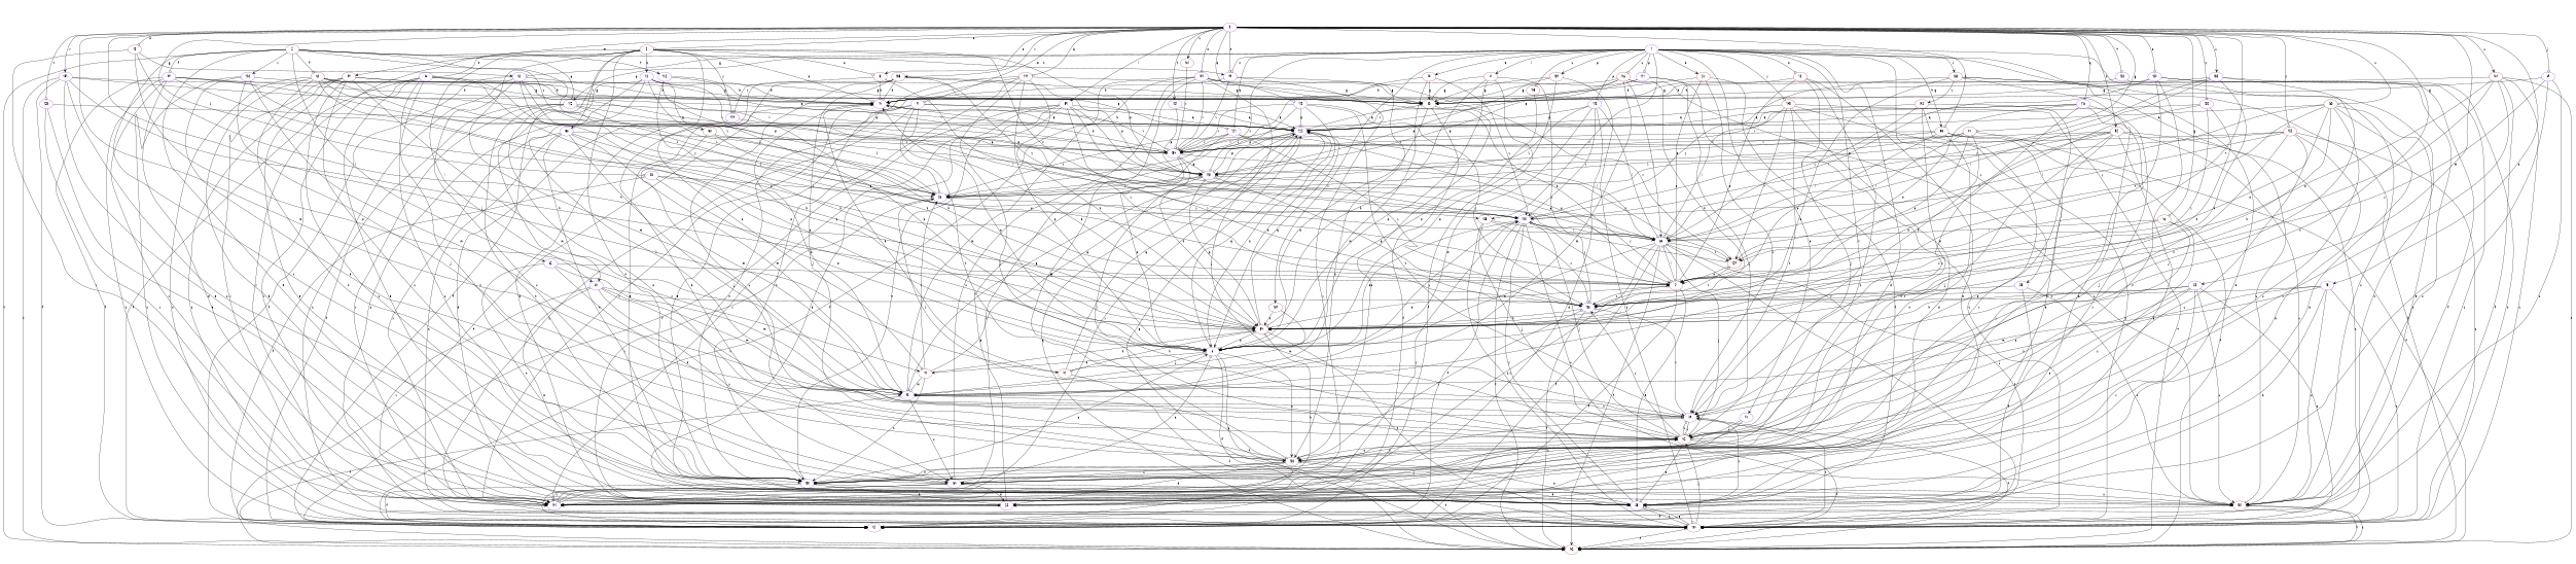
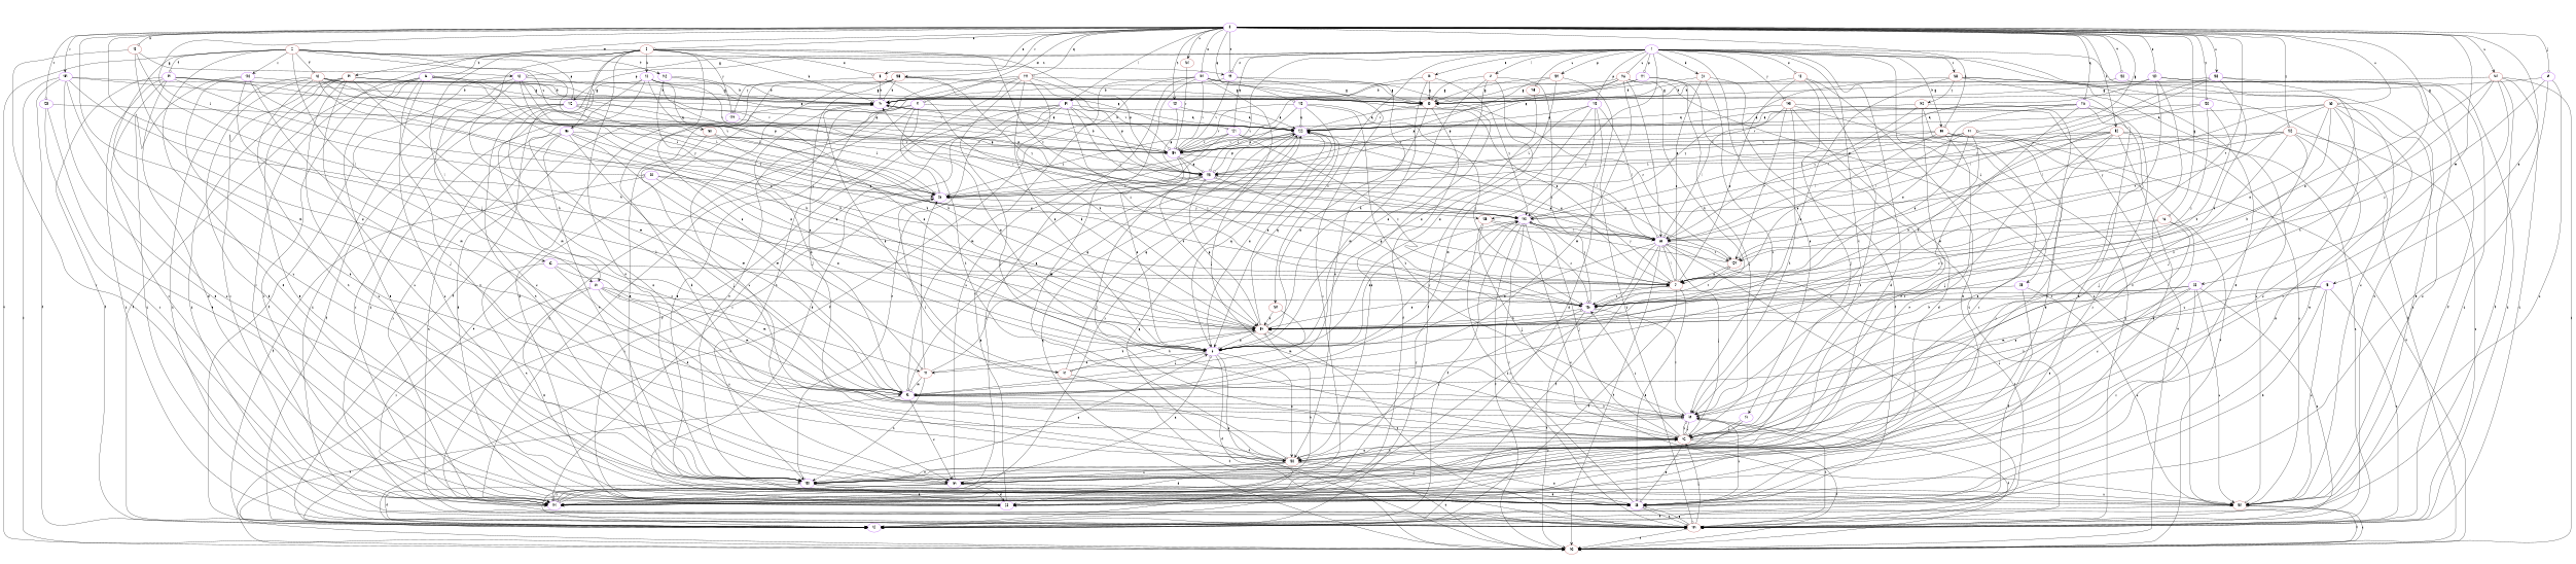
  strict digraph {
    fontname="Patrick Hand"
    node [color=purple fontname="Patrick Hand"]
    edge [arrowhead=odot fontname="Patrick Hand"]
    3 [color=brown]
    0
    5 [color=brown]
    10 [color=brown]
    15
    46 [color=brown]
    47 [color=brown]
    52 [color=brown]
    55 [color=brown]
    59
    69
    71 [color=brown]
    79
    80
    88
    89 [color=brown]
    91
    93
    99
    102
    107
    116
    118
    119 [color=brown]
    125
    129 [color=brown]
    138
    152
    155 [color=brown]
    158
    160 [color=brown]
    161 [color=brown]
    162 [color=brown]
    180
    181
    182 [color=brown]
    135 [color=brown]
    115
    13
    14
    19 [color=brown]
    42
    56
    64
    100
    156
    171
    177
    121
    136
    48
    57 [color=brown]
    35
    151 [color=brown]
    184 [color=brown]
    164
    108 [color=brown]
    65
    143 [color=brown]
    21 [color=brown]
    157
    28
    86
    72 [color=brown]
    122
    178
    50 [color=brown]
    6
    1
    17
    18 [color=brown]
    24 [color=brown]
    30 [color=brown]
    61 [color=brown]
    85
    109 [color=brown]
    110
    111
    112
    145 [color=brown]
    146 [color=brown]
    165 [color=brown]
    169 [color=brown]
    175 [color=brown]
    173 [color=brown]
    2 [color=brown]
    39
    40 [color=brown]
    62
    142
    163 [color=brown]
    170
    3 -> 5 [label=a]
    3 -> 93 [label=m]
    3 -> 135 [arrowhead=vee label=s]
    3 -> 115 [label=p]
    3 -> 13 [arrowhead=vee label=b]
    3 -> 14 [label=b]
    3 -> 19 [label=c]
    3 -> 42 [label=f]
    3 -> 56 [label=h]
    3 -> 64 [arrowhead=vee label=i]
    3 -> 100 [label=n]
    3 -> 156 [arrowhead=vee label=v]
    3 -> 171 [arrowhead=vee label=x]
    3 -> 177 [label=y]
    0 -> 3 [label=a]
    0 -> 5 [arrowhead=vee label=a]
    0 -> 10 [label=b]
    0 -> 15 [arrowhead=vee label=c]
    0 -> 46 [label=g]
    0 -> 47 [label=g]
    0 -> 52 [arrowhead=vee label=h]
    0 -> 55 [label=h]
    0 -> 59 [arrowhead=vee label=i]
    0 -> 69 [label=j]
    0 -> 71 [arrowhead=vee label=j]
    0 -> 79 [label=k]
    0 -> 80 [label=l]
    0 -> 88 [arrowhead=vee label=m]
    0 -> 89 [arrowhead=vee label=m]
    0 -> 91 [label=m]
    0 -> 93 [arrowhead=vee label=m]
    0 -> 99 [label=n]
    0 -> 102 [label=o]
    0 -> 107 [label=o]
    0 -> 116 [label=q]
    0 -> 118 [label=q]
    0 -> 119 [label=q]
    0 -> 125 [label=r]
    0 -> 129 [arrowhead=vee label=r]
    0 -> 138 [label=t]
    0 -> 152 [arrowhead=vee label=v]
    0 -> 155 [arrowhead=vee label=v]
    0 -> 158 [arrowhead=vee label=w]
    0 -> 160 [label=w]
    0 -> 161 [arrowhead=vee label=w]
    0 -> 162 [arrowhead=vee label=w]
    0 -> 180 [label=z]
    0 -> 181 [arrowhead=vee label=z]
    0 -> 182 [label=z]
    5 -> 14 [label=b]
    5 -> 177 [label=y]
    5 -> 121 [label=q]
    5 -> 136 [arrowhead=vee label=s]
    10 -> 19 [arrowhead=vee label=c]
    10 -> 171 [label=x]
    10 -> 48 [arrowhead=vee label=g]
    10 -> 57 [label=h]
    15 -> 79 [arrowhead=vee label=k]
    15 -> 93 [label=m]
    15 -> 136 [arrowhead=vee label=s]
    15 -> 35 [arrowhead=vee label=e]
    15 -> 151 [label=u]
    15 -> 184 [label=z]
    46 -> 136 [arrowhead=vee label=s]
    46 -> 164 [label=w]
    46 -> 108 [arrowhead=vee label=o]
    46 -> 65 [label=i]
    47 -> 115 [label=p]
    47 -> 57 [label=h]
    47 -> 65 [label=i]
    47 -> 143 [arrowhead=vee label=t]
    47 -> 21 [label=c]
    47 -> 157 [arrowhead=vee label=v]
    52 -> 57 [label=h]
    52 -> 151 [arrowhead=vee label=u]
    52 -> 184 [arrowhead=vee label=z]
    52 -> 108 [arrowhead=vee label=o]
    52 -> 65 [arrowhead=vee label=i]
    52 -> 157 [label=v]
    52 -> 28 [arrowhead=vee label=d]
    52 -> 86 [label=l]
    52 -> 72 [arrowhead=vee label=j]
    55 -> 115 [arrowhead=vee label=p]
    55 -> 100 [label=n]
    55 -> 171 [arrowhead=vee label=x]
    55 -> 143 [label=t]
    55 -> 21 [label=c]
    55 -> 157 [arrowhead=vee label=v]
    59 -> 42 [arrowhead=vee label=f]
    59 -> 100 [label=n]
    59 -> 171 [label=x]
    59 -> 136 [label=s]
    59 -> 65 [label=i]
    59 -> 28 [label=d]
    59 -> 122 [label=q]
    59 -> 178 [label=y]
    69 -> 136 [label=s]
    69 -> 35 [arrowhead=vee label=e]
    69 -> 151 [arrowhead=vee label=u]
    69 -> 50 [arrowhead=vee label=g]
    71 -> 14 [arrowhead=vee label=b]
    71 -> 57 [label=h]
    71 -> 143 [label=t]
    71 -> 122 [arrowhead=vee label=q]
    79 -> 136 [label=s]
    79 -> 143 [label=t]
    79 -> 86 [arrowhead=vee label=l]
    79 -> 72 [label=j]
    80 -> 42 [arrowhead=vee label=f]
    80 -> 21 [arrowhead=vee label=c]
    80 -> 86 [arrowhead=vee label=l]
    80 -> 6 [label=a]
    88 -> 171 [label=x]
    88 -> 136 [arrowhead=vee label=s]
    88 -> 57 [label=h]
    88 -> 151 [arrowhead=vee label=u]
    88 -> 184 [arrowhead=vee label=z]
    88 -> 108 [label=o]
    88 -> 72 [label=j]
    89 -> 93 [label=m]
    89 -> 171 [arrowhead=vee label=x]
    89 -> 35 [arrowhead=vee label=e]
    89 -> 151 [arrowhead=vee label=u]
    89 -> 184 [arrowhead=vee label=z]
    89 -> 164 [arrowhead=vee label=w]
    89 -> 157 [arrowhead=vee label=v]
    89 -> 50 [label=g]
    91 -> 79 [label=k]
    91 -> 100 [arrowhead=vee label=n]
    91 -> 184 [label=z]
    91 -> 143 [arrowhead=vee label=t]
-   91 -> 157 [label=v]
+   119 -> 157 [label=v]
    91 -> 122 [arrowhead=vee label=q]
    91 -> 6 [label=a]
    93 -> 79 [label=k]
    93 -> 14 [label=b]
    93 -> 164 [arrowhead=vee label=w]
    93 -> 108 [label=o]
    93 -> 143 [arrowhead=vee label=t]
    93 -> 122 [label=q]
    99 -> 14 [arrowhead=vee label=b]
    99 -> 171 [arrowhead=vee label=x]
    99 -> 108 [arrowhead=vee label=o]
    99 -> 157 [label=v]
    102 -> 93 [label=m]
    102 -> 129 [arrowhead=vee label=r]
    102 -> 42 [arrowhead=vee label=f]
    102 -> 164 [label=w]
    102 -> 108 [label=o]
    102 -> 21 [label=c]
    102 -> 157 [label=v]
    102 -> 72 [arrowhead=vee label=j]
    102 -> 50 [arrowhead=vee label=g]
    107 -> 93 [label=m]
    107 -> 42 [arrowhead=vee label=f]
    107 -> 100 [label=n]
    107 -> 184 [label=z]
    107 -> 65 [label=i]
    107 -> 50 [label=g]
    116 -> 79 [arrowhead=vee label=k]
    116 -> 100 [arrowhead=vee label=n]
    116 -> 171 [arrowhead=vee label=x]
    116 -> 21 [arrowhead=vee label=c]
    116 -> 157 [label=v]
    116 -> 122 [arrowhead=vee label=q]
    118 -> 79 [arrowhead=vee label=k]
    118 -> 115 [label=p]
    118 -> 136 [arrowhead=vee label=s]
    118 -> 157 [label=v]
    118 -> 122 [label=q]
    118 -> 6 [arrowhead=vee label=a]
    119 -> 100 [arrowhead=vee label=n]
    119 -> 171 [arrowhead=vee label=x]
    119 -> 57 [arrowhead=vee label=h]
    119 -> 35 [arrowhead=vee label=e]
    119 -> 72 [label=j]
    119 -> 50 [arrowhead=vee label=g]
    119 -> 6 [arrowhead=vee label=a]
    125 -> 171 [arrowhead=vee label=x]
    125 -> 35 [label=e]
    125 -> 122 [label=q]
    129 -> 21 [arrowhead=vee label=c]
    129 -> 178 [label=y]
    138 -> 14 [arrowhead=vee label=b]
    138 -> 151 [arrowhead=vee label=u]
    152 -> 42 [arrowhead=vee label=f]
    152 -> 57 [arrowhead=vee label=h]
    152 -> 35 [arrowhead=vee label=e]
    152 -> 151 [label=u]
    152 -> 143 [arrowhead=vee label=t]
    152 -> 122 [arrowhead=vee label=q]
    152 -> 50 [label=g]
    155 -> 115 [arrowhead=vee label=p]
    155 -> 14 [label=b]
    155 -> 35 [label=e]
    155 -> 164 [arrowhead=vee label=w]
    155 -> 28 [label=d]
    155 -> 72 [arrowhead=vee label=j]
    155 -> 178 [arrowhead=vee label=y]
    155 -> 50 [arrowhead=vee label=g]
    158 -> 57 [arrowhead=vee label=h]
    158 -> 184 [label=z]
    158 -> 65 [arrowhead=vee label=i]
    158 -> 72 [label=j]
    158 -> 178 [arrowhead=vee label=y]
    158 -> 50 [arrowhead=vee label=g]
    160 -> 129 [arrowhead=vee label=r]
    160 -> 57 [arrowhead=vee label=h]
    160 -> 35 [label=e]
    160 -> 151 [label=u]
    160 -> 164 [arrowhead=vee label=w]
    160 -> 65 [arrowhead=vee label=i]
    160 -> 21 [label=c]
    160 -> 122 [label=q]
    161 -> 157 [label=v]
    162 -> 79 [arrowhead=vee label=k]
    162 -> 14 [arrowhead=vee label=b]
    162 -> 42 [label=f]
    162 -> 171 [arrowhead=vee label=x]
    162 -> 184 [arrowhead=vee label=z]
    162 -> 143 [arrowhead=vee label=t]
    162 -> 21 [arrowhead=vee label=c]
    180 -> 129 [label=r]
    180 -> 136 [label=s]
    180 -> 57 [arrowhead=vee label=h]
    180 -> 122 [label=q]
    181 -> 115 [arrowhead=vee label=p]
    181 -> 122 [arrowhead=vee label=q]
    182 -> 35 [arrowhead=vee label=e]
    182 -> 184 [label=z]
    182 -> 164 [arrowhead=vee label=w]
    182 -> 157 [label=v]
    182 -> 86 [arrowhead=vee label=l]
    182 -> 72 [label=j]
    182 -> 178 [label=y]
    135 -> 136 [label=s]
    135 -> 184 [label=z]
    135 -> 65 [arrowhead=vee label=i]
    135 -> 72 [label=j]
    115 -> 86 [arrowhead=vee label=l]
    115 -> 72 [label=j]
    13 -> 79 [label=k]
    13 -> 14 [arrowhead=vee label=b]
    13 -> 64 [arrowhead=vee label=i]
    13 -> 57 [arrowhead=vee label=h]
    13 -> 184 [label=z]
    13 -> 65 [arrowhead=vee label=i]
    13 -> 6 [label=a]
    14 -> 122 [arrowhead=vee label=q]
    19 -> 93 [label=m]
    19 -> 100 [arrowhead=vee label=n]
    19 -> 57 [arrowhead=vee label=h]
    19 -> 86 [arrowhead=vee label=l]
    19 -> 122 [label=q]
    56 -> 42 [label=f]
    56 -> 100 [arrowhead=vee label=n]
    56 -> 171 [arrowhead=vee label=x]
    56 -> 35 [label=e]
    56 -> 151 [arrowhead=vee label=u]
    56 -> 86 [arrowhead=vee label=l]
    56 -> 50 [label=g]
    56 -> 6 [arrowhead=vee label=a]
    64 -> 79 [label=k]
    64 -> 93 [label=m]
    64 -> 171 [arrowhead=vee label=x]
    64 -> 136 [label=s]
    64 -> 35 [arrowhead=vee label=e]
    64 -> 164 [arrowhead=vee label=w]
    100 -> 79 [label=k]
    100 -> 42 [label=f]
    100 -> 35 [label=e]
    100 -> 28 [label=d]
    100 -> 6 [arrowhead=vee label=a]
    156 -> 93 [label=m]
    156 -> 100 [arrowhead=vee label=n]
    156 -> 171 [label=x]
    156 -> 184 [label=z]
    156 -> 157 [label=v]
    156 -> 86 [arrowhead=vee label=l]
    156 -> 72 [label=j]
    171 -> 57 [label=h]
    171 -> 72 [arrowhead=vee label=j]
    171 -> 178 [arrowhead=vee label=y]
    177 -> 115 [arrowhead=vee label=p]
    177 -> 28 [label=d]
    121 -> 171 [label=x]
    121 -> 136 [label=s]
    121 -> 21 [arrowhead=vee label=c]
    121 -> 157 [label=v]
    121 -> 86 [label=l]
    136 -> 129 [label=r]
    136 -> 115 [label=p]
    136 -> 57 [label=h]
    136 -> 143 [arrowhead=vee label=t]
    48 -> 14 [arrowhead=vee label=b]
    48 -> 42 [label=f]
    48 -> 184 [arrowhead=vee label=z]
    48 -> 164 [label=w]
    48 -> 21 [label=c]
    48 -> 86 [label=l]
    57 -> 115 [label=p]
    57 -> 14 [arrowhead=vee label=b]
    57 -> 184 [label=z]
    57 -> 21 [label=c]
    57 -> 122 [arrowhead=vee label=q]
    57 -> 6 [label=a]
    35 -> 79 [arrowhead=vee label=k]
    35 -> 184 [label=z]
    35 -> 108 [label=o]
    35 -> 178 [label=y]
    151 -> 42 [label=f]
    151 -> 143 [arrowhead=vee label=t]
    184 -> 79 [arrowhead=vee label=k]
    184 -> 35 [label=e]
    184 -> 65 [label=i]
    184 -> 143 [arrowhead=vee label=t]
    184 -> 72 [arrowhead=vee label=j]
    184 -> 122 [arrowhead=vee label=q]
    164 -> 42 [arrowhead=vee label=f]
    164 -> 171 [label=x]
    164 -> 151 [arrowhead=vee label=u]
    164 -> 28 [arrowhead=vee label=d]
    164 -> 6 [label=a]
    108 -> 14 [label=b]
    108 -> 100 [label=n]
    108 -> 136 [label=s]
    108 -> 164 [label=w]
    108 -> 143 [label=t]
    108 -> 28 [arrowhead=vee label=d]
    65 -> 129 [arrowhead=vee label=r]
    65 -> 115 [label=p]
    65 -> 42 [arrowhead=vee label=f]
    65 -> 171 [label=x]
    65 -> 184 [label=z]
    65 -> 143 [arrowhead=vee label=t]
    65 -> 72 [label=j]
    65 -> 6 [label=a]
    143 -> 151 [label=u]
    143 -> 122 [arrowhead=vee label=q]
    21 -> 42 [label=f]
    21 -> 136 [arrowhead=vee label=s]
    21 -> 35 [label=e]
    21 -> 65 [label=i]
    21 -> 178 [label=y]
    157 -> 129 [label=r]
    157 -> 115 [label=p]
    157 -> 14 [label=b]
    157 -> 57 [arrowhead=vee label=h]
    157 -> 6 [label=a]
    28 -> 115 [label=p]
    28 -> 86 [label=l]
    86 -> 178 [arrowhead=vee label=y]
    72 -> 79 [label=k]
    72 -> 136 [arrowhead=vee label=s]
    72 -> 35 [label=e]
    72 -> 108 [arrowhead=vee label=o]
    72 -> 143 [label=t]
    122 -> 115 [label=p]
    122 -> 14 [arrowhead=vee label=b]
    122 -> 171 [label=x]
    122 -> 65 [label=i]
    122 -> 157 [arrowhead=vee label=v]
    122 -> 6 [arrowhead=vee label=a]
    178 -> 42 [label=f]
    178 -> 151 [arrowhead=vee label=u]
    178 -> 65 [label=i]
    178 -> 143 [label=t]
    178 -> 72 [label=j]
    178 -> 6 [label=a]
    50 -> 42 [arrowhead=vee label=f]
    50 -> 108 [arrowhead=vee label=o]
    50 -> 122 [label=q]
    50 -> 6 [arrowhead=vee label=a]
    6 -> 71 [label=j]
    6 -> 19 [arrowhead=vee label=c]
    6 -> 42 [arrowhead=vee label=f]
    6 -> 108 [arrowhead=vee label=o]
    6 -> 143 [arrowhead=vee label=t]
    6 -> 122 [arrowhead=vee label=q]
    6 -> 178 [arrowhead=vee label=y]
    1 -> 55 [arrowhead=vee label=h]
    1 -> 79 [label=k]
    1 -> 99 [label=n]
    1 -> 135 [arrowhead=vee label=s]
    1 -> 121 [label=q]
    1 -> 48 [label=g]
    1 -> 35 [arrowhead=vee label=e]
    1 -> 151 [label=u]
    1 -> 184 [arrowhead=vee label=z]
    1 -> 28 [label=d]
    1 -> 86 [arrowhead=vee label=l]
    1 -> 17 [arrowhead=vee label=c]
    1 -> 18 [label=c]
    1 -> 24 [arrowhead=vee label=d]
    1 -> 30 [arrowhead=vee label=e]
    1 -> 61 [arrowhead=vee label=i]
    1 -> 85 [arrowhead=vee label=l]
    1 -> 109 [arrowhead=vee label=p]
    1 -> 110 [label=p]
    1 -> 111 [label=p]
    1 -> 112 [arrowhead=vee label=p]
    1 -> 145 [label=u]
    1 -> 146 [label=u]
    1 -> 165 [arrowhead=vee label=x]
    1 -> 169 [arrowhead=vee label=x]
    1 -> 175 [label=y]
    17 -> 164 [label=w]
    17 -> 72 [label=j]
    18 -> 100 [label=n]
    18 -> 35 [label=e]
    18 -> 21 [label=c]
    18 -> 72 [label=j]
    18 -> 50 [arrowhead=vee label=g]
    24 -> 79 [arrowhead=vee label=k]
    24 -> 14 [arrowhead=vee label=b]
    24 -> 42 [label=f]
    24 -> 21 [label=c]
    30 -> 93 [label=m]
    30 -> 86 [arrowhead=vee label=l]
    30 -> 178 [arrowhead=vee label=y]
    30 -> 50 [arrowhead=vee label=g]
    61 -> 42 [label=f]
    61 -> 136 [label=s]
    61 -> 57 [label=h]
    61 -> 50 [label=g]
    61 -> 6 [label=a]
    85 -> 42 [arrowhead=vee label=f]
    85 -> 136 [label=s]
    85 -> 151 [label=u]
    109 -> 115 [arrowhead=vee label=p]
    109 -> 184 [label=z]
    109 -> 50 [arrowhead=vee label=g]
    109 -> 6 [label=a]
    110 -> 93 [arrowhead=vee label=m]
    110 -> 65 [label=i]
    110 -> 28 [arrowhead=vee label=d]
    110 -> 86 [label=l]
    110 -> 122 [label=q]
    110 -> 178 [arrowhead=vee label=y]
    111 -> 184 [arrowhead=vee label=z]
    111 -> 72 [arrowhead=vee label=j]
    111 -> 122 [label=q]
    111 -> 50 [label=g]
    112 -> 115 [arrowhead=vee label=p]
    112 -> 42 [arrowhead=vee label=f]
    112 -> 100 [arrowhead=vee label=n]
    112 -> 171 [arrowhead=vee label=x]
    112 -> 108 [label=o]
    112 -> 86 [label=l]
    112 -> 122 [label=q]
    145 -> 6 [arrowhead=vee label=a]
    146 -> 93 [label=m]
    146 -> 115 [arrowhead=vee label=p]
    146 -> 14 [arrowhead=vee label=b]
    146 -> 57 [arrowhead=vee label=h]
    146 -> 151 [label=u]
    146 -> 65 [arrowhead=vee label=i]
    146 -> 157 [label=v]
    165 -> 35 [arrowhead=vee label=e]
    165 -> 151 [label=u]
    165 -> 143 [label=t]
    165 -> 178 [label=y]
    165 -> 6 [arrowhead=vee label=a]
    165 -> 173 [arrowhead=vee label=y]
    169 -> 93 [label=m]
    169 -> 57 [arrowhead=vee label=h]
    175 -> 79 [arrowhead=vee label=k]
    175 -> 129 [arrowhead=vee label=r]
    175 -> 184 [arrowhead=vee label=z]
    175 -> 65 [label=i]
    175 -> 143 [label=t]
    175 -> 28 [label=d]
    175 -> 122 [label=q]
    173 -> 100 [label=n]
    173 -> 171 [label=x]
    173 -> 28 [label=d]
    173 -> 122 [label=q]
    173 -> 178 [label=y]
    2 -> 99 [arrowhead=vee label=n]
    2 -> 35 [label=e]
    2 -> 164 [label=w]
    2 -> 143 [arrowhead=vee label=t]
    2 -> 86 [label=l]
    2 -> 112 [label=p]
    2 -> 39 [label=f]
    2 -> 40 [label=f]
    2 -> 62 [arrowhead=vee label=i]
    2 -> 142 [arrowhead=vee label=t]
    2 -> 163 [arrowhead=vee label=w]
    2 -> 170 [arrowhead=vee label=x]
    39 -> 14 [label=b]
    39 -> 42 [label=f]
    39 -> 171 [arrowhead=vee label=x]
    39 -> 57 [label=h]
    39 -> 184 [arrowhead=vee label=z]
    39 -> 21 [arrowhead=vee label=c]
    39 -> 28 [label=d]
    39 -> 178 [label=y]
    40 -> 115 [label=p]
    40 -> 14 [arrowhead=vee label=b]
    40 -> 100 [arrowhead=vee label=n]
    40 -> 57 [label=h]
    40 -> 184 [arrowhead=vee label=z]
    40 -> 157 [label=v]
    40 -> 28 [label=d]
    40 -> 86 [label=l]
    40 -> 6 [arrowhead=vee label=a]
    62 -> 93 [arrowhead=vee label=m]
    62 -> 100 [arrowhead=vee label=n]
    62 -> 108 [arrowhead=vee label=o]
    62 -> 21 [label=c]
    142 -> 14 [label=b]
    142 -> 57 [arrowhead=vee label=h]
    142 -> 65 [arrowhead=vee label=i]
    142 -> 157 [arrowhead=vee label=v]
    163 -> 93 [label=m]
    163 -> 21 [arrowhead=vee label=c]
    163 -> 157 [label=v]
    170 -> 93 [label=m]
    170 -> 184 [label=z]
    170 -> 108 [arrowhead=vee label=o]
    170 -> 72 [label=j]
    170 -> 50 [arrowhead=vee label=g]
  }
